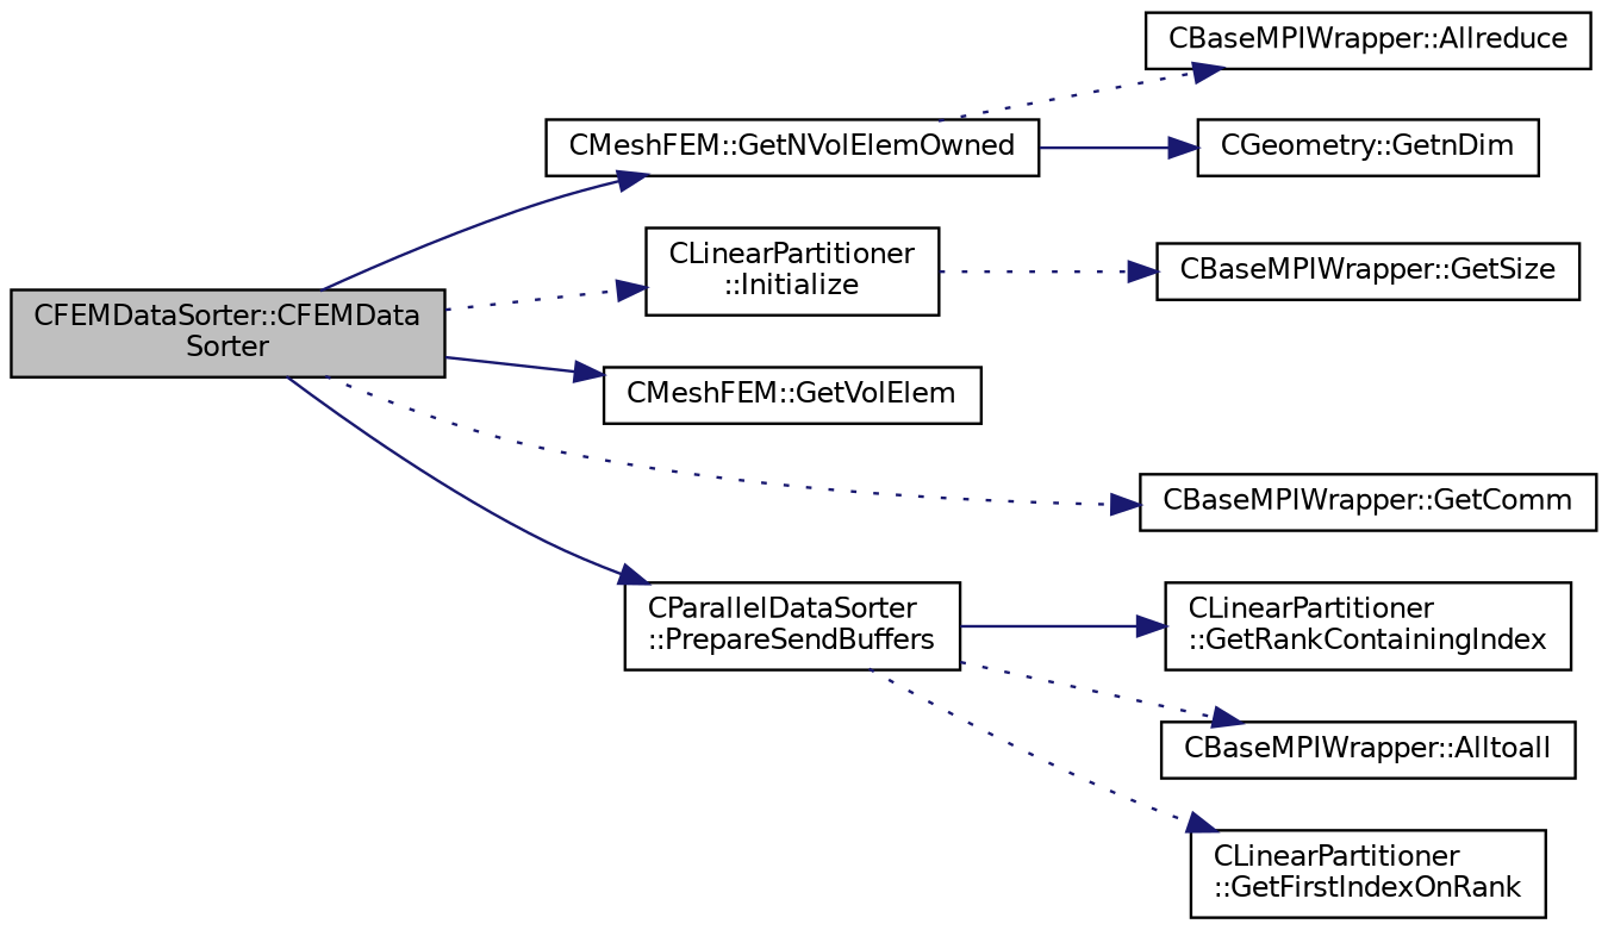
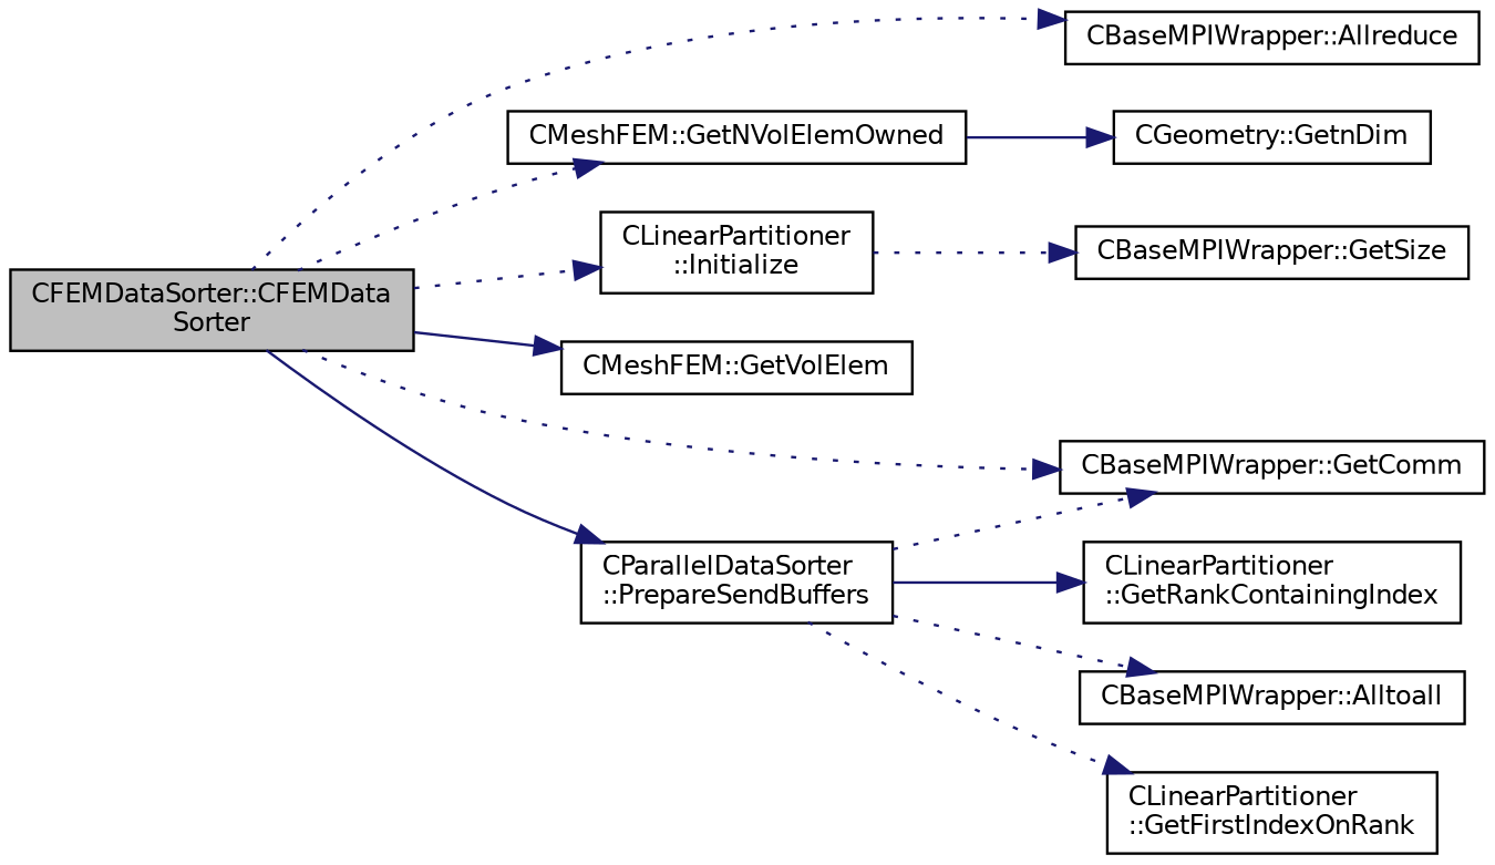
  digraph {
    rankdir=LR
    node [color=black fillcolor=white fontname=Helvetica fontsize=10 shape=record style=filled]
    edge [color=midnightblue fontname=Helvetica fontsize=10 labelfontname=Helvetica labelfontsize=10 style=dotted]
    n1 [fillcolor=grey75 fontcolor=black height=0.2 label="CFEMDataSorter::CFEMData\lSorter" width=0.4]
    n2 [height=0.2 label="CBaseMPIWrapper::Allreduce" width=0.4]
    n3 [height=0.2 label="CBaseMPIWrapper::GetComm" width=0.4]
    n4 [height=0.2 label="CMeshFEM::GetNVolElemOwned" width=0.4]
    n5 [height=0.2 label="CMeshFEM::GetVolElem" width=0.4]
    n6 [height=0.2 label="CLinearPartitioner\l::Initialize" width=0.4]
    n7 [height=0.2 label="CParallelDataSorter\l::PrepareSendBuffers" width=0.4]
    n8 [height=0.2 label="CGeometry::GetnDim" width=0.4]
    n9 [height=0.2 label="CBaseMPIWrapper::GetSize" width=0.4]
    n10 [height=0.2 label="CBaseMPIWrapper::Alltoall" width=0.4]
    n11 [height=0.2 label="CLinearPartitioner\l::GetFirstIndexOnRank" width=0.4]
    n12 [height=0.2 label="CLinearPartitioner\l::GetRankContainingIndex" width=0.4]
-   n4 -> n2
+   n1 -> n2
    n1 -> n3
-   n1 -> n4 [style=solid]
+   n1 -> n4
    n1 -> n5 [style=solid]
    n1 -> n6
    n1 -> n7 [style=solid]
    n4 -> n8 [style=solid]
    n6 -> n9
+   n7 -> n3
    n7 -> n10
    n7 -> n11
    n7 -> n12 [style=solid]
  }
